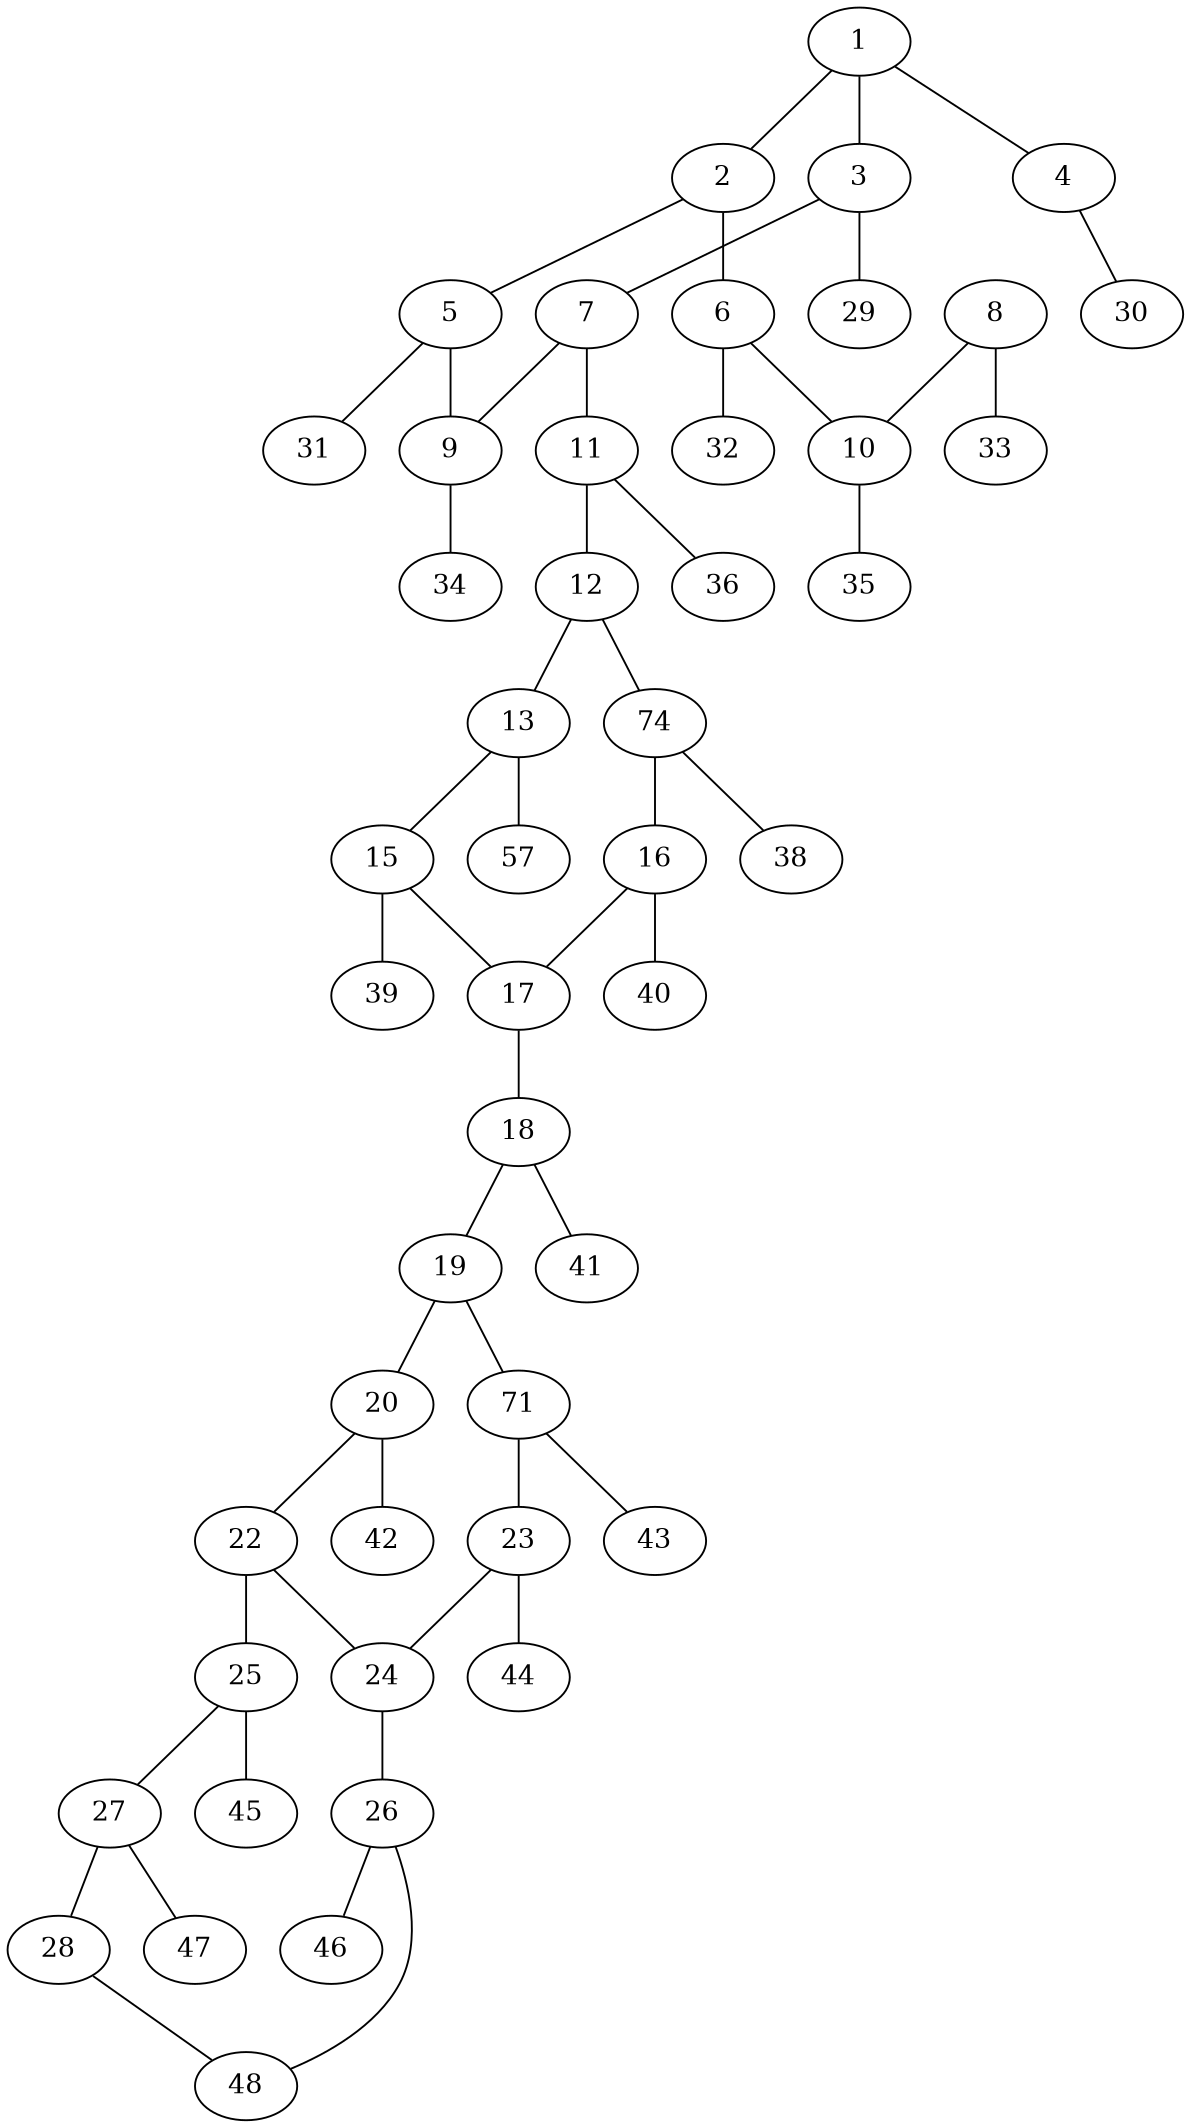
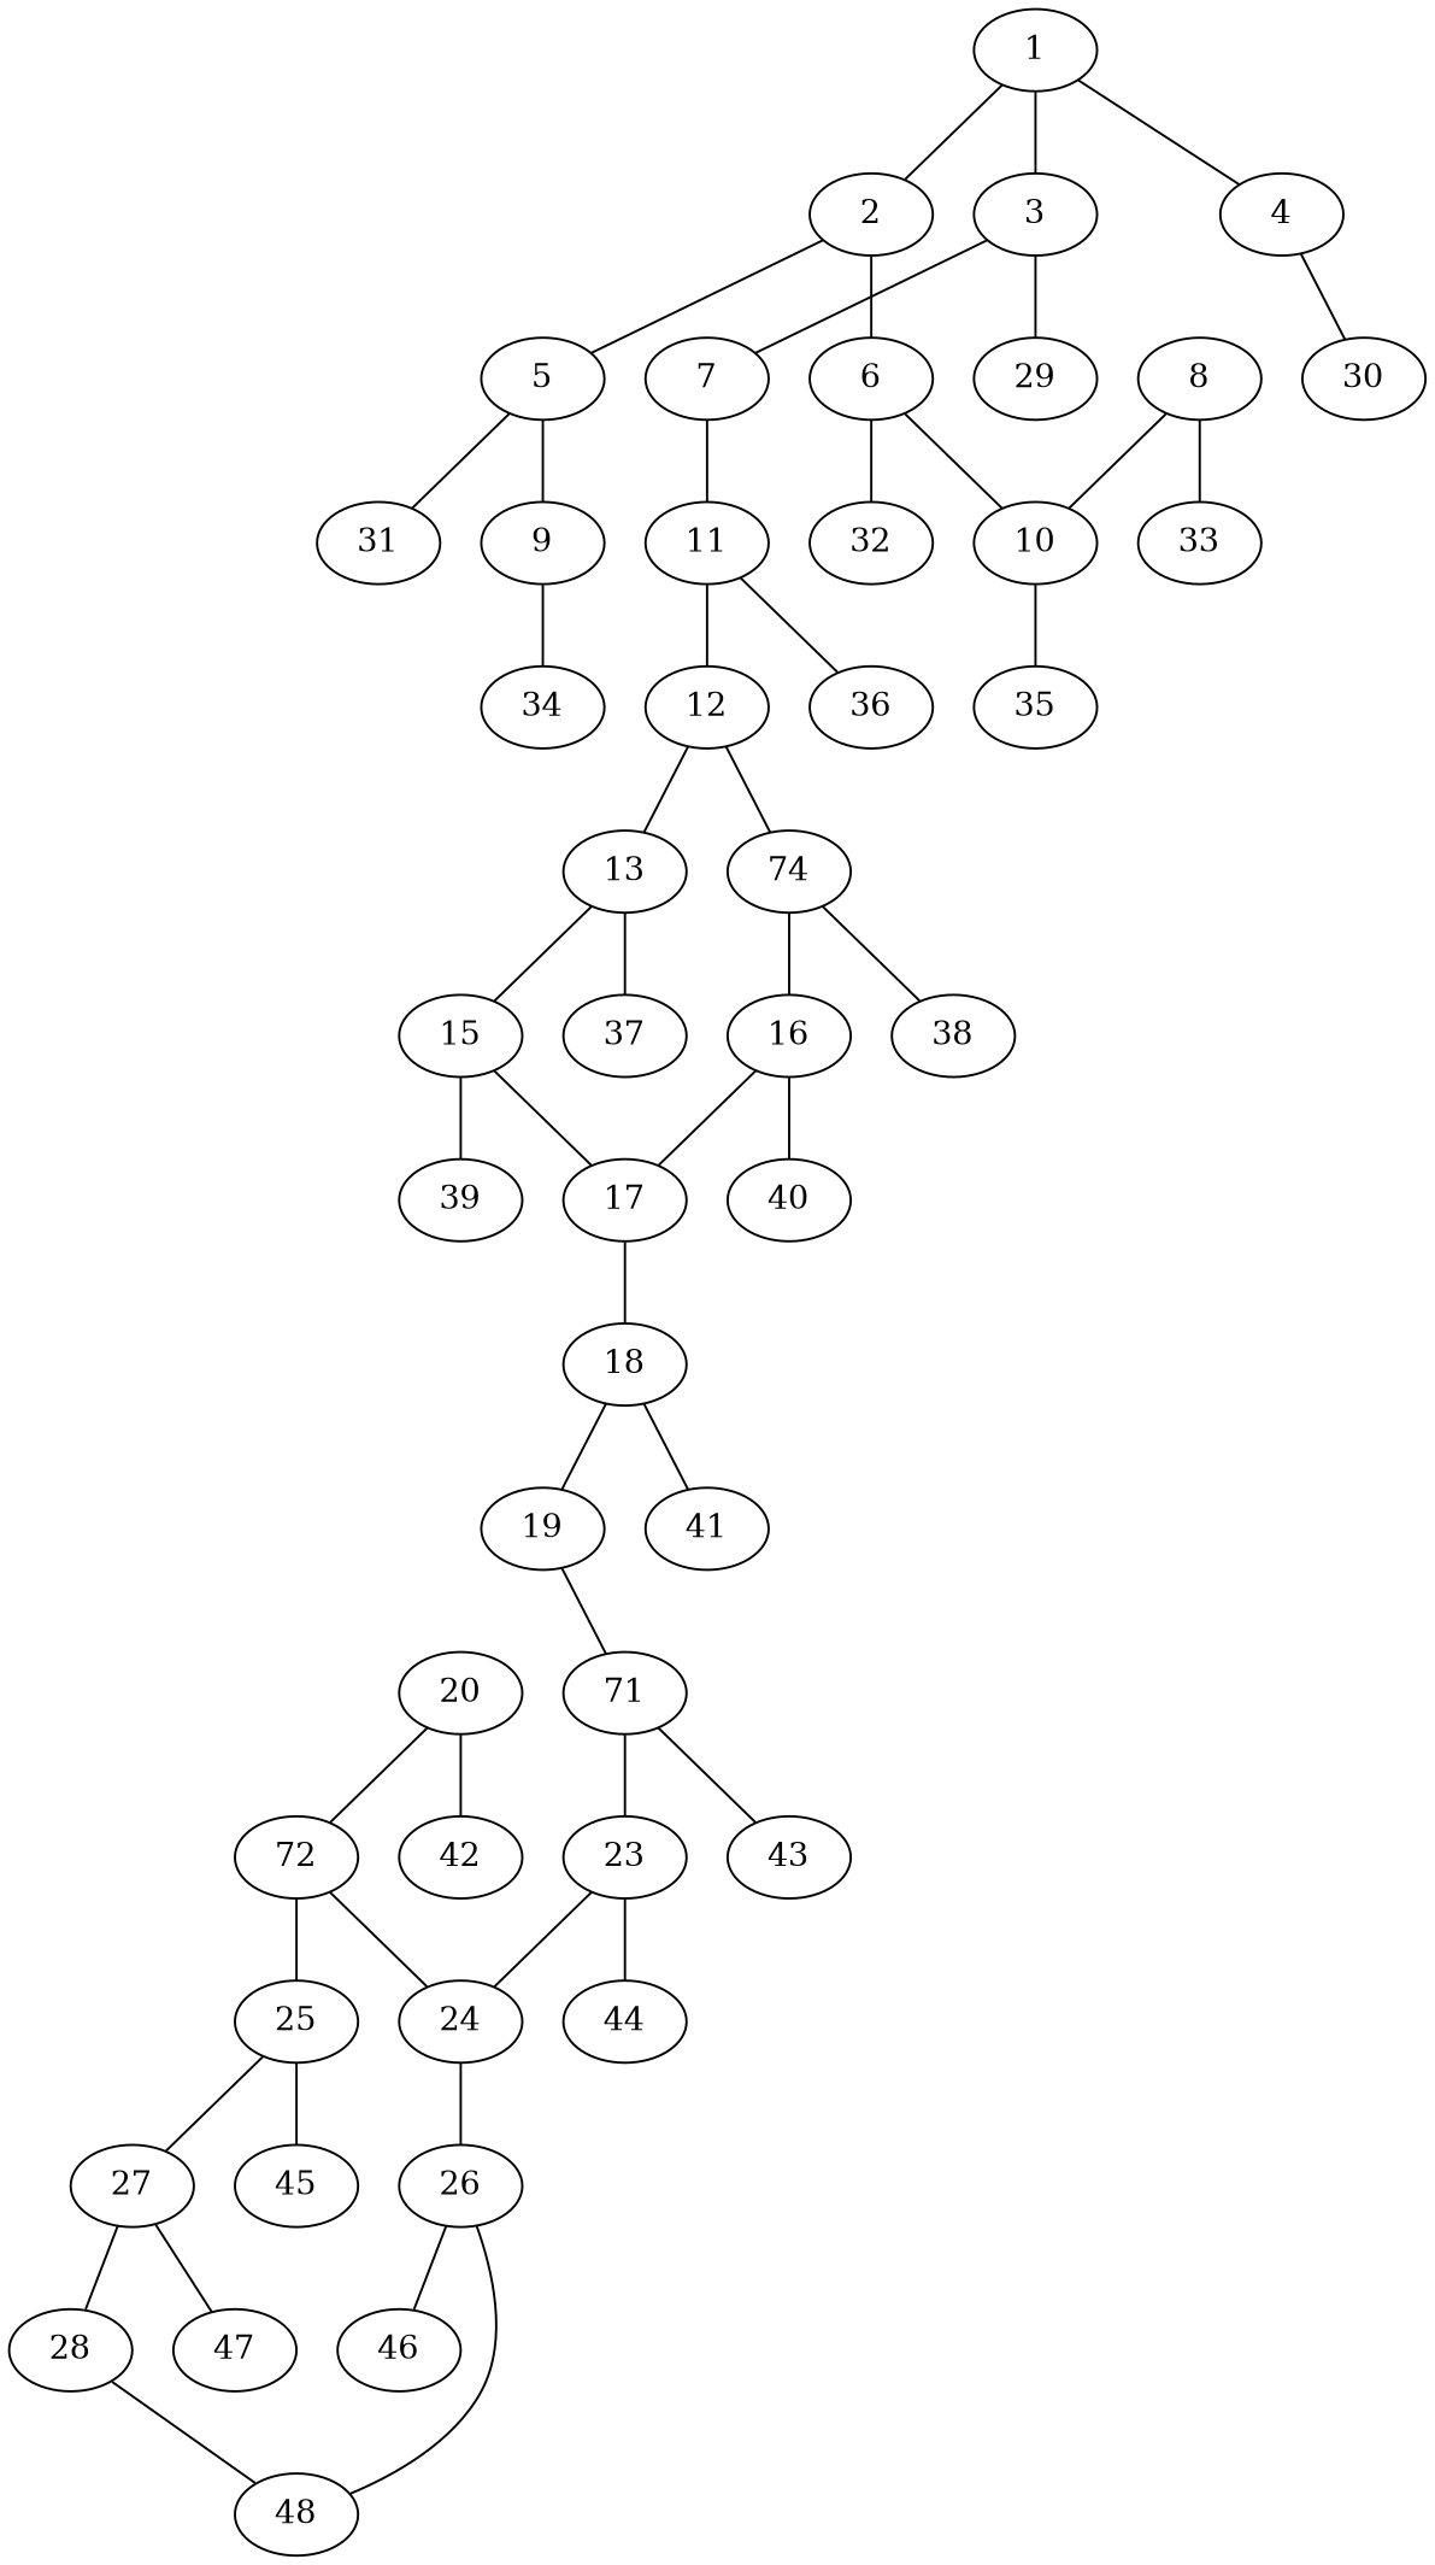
  graph {
    node [chem=C]
    edge [valence=1]
    1
    2
    3
    4
    5
    6
    7
    29 [chem=H]
    30 [chem=H]
    9
    31 [chem=H]
    10
    32 [chem=H]
    11 [chem=N]
    8
    33 [chem=H]
    34 [chem=H]
    35 [chem=H]
    12
    36 [chem=H]
    13
    n22 [label=74]
    15
-   37 [chem=H label=57]
+   37 [chem=H]
    16
    38 [chem=H]
    17
    39 [chem=H]
    40 [chem=H]
    18 [chem=N]
    19
    41 [chem=H]
    20
    n34 [label=71]
-   22
+   22 [label=72]
    42 [chem=H]
    23
    43 [chem=H]
    24
    25
    44 [chem=H]
    26
    27
    45 [chem=H]
    46 [chem=H]
    48 [chem=H]
    28
    47 [chem=H]
    1 -- 2
    1 -- 3 [valence=2]
    1 -- 4
    2 -- 5 [valence=2]
    2 -- 6
    3 -- 7
    3 -- 29
    4 -- 30
    5 -- 9
    5 -- 31
    6 -- 10 [valence=2]
    6 -- 32
-   7 -- 9 [valence=2]
    7 -- 11
    9 -- 34
    10 -- 35
    11 -- 12
    11 -- 36
    8 -- 10
    8 -- 33
    12 -- 13 [valence=2]
    12 -- n22
    13 -- 15
    13 -- 37
    n22 -- 16 [valence=2]
    n22 -- 38
    15 -- 17 [valence=2]
    15 -- 39
    16 -- 17
    16 -- 40
    17 -- 18
    18 -- 19
    18 -- 41
-   19 -- 20
    19 -- n34 [valence=2]
    20 -- 22 [valence=2]
    20 -- 42
    n34 -- 23
    n34 -- 43
    22 -- 24
    22 -- 25
    23 -- 24 [valence=2]
    23 -- 44
    24 -- 26
    25 -- 27 [valence=2]
    25 -- 45
    26 -- 46
    26 -- 48 [valence=2]
    27 -- 28
    27 -- 47
    28 -- 48
  }
